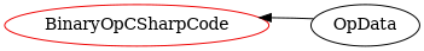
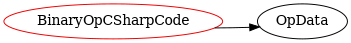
  digraph {
    rankdir=LR
    n1 [color=red2 label=BinaryOpCSharpCode shape=oval]
    OpData
-   OpData -> n1
+   n1 -> OpData
  }
